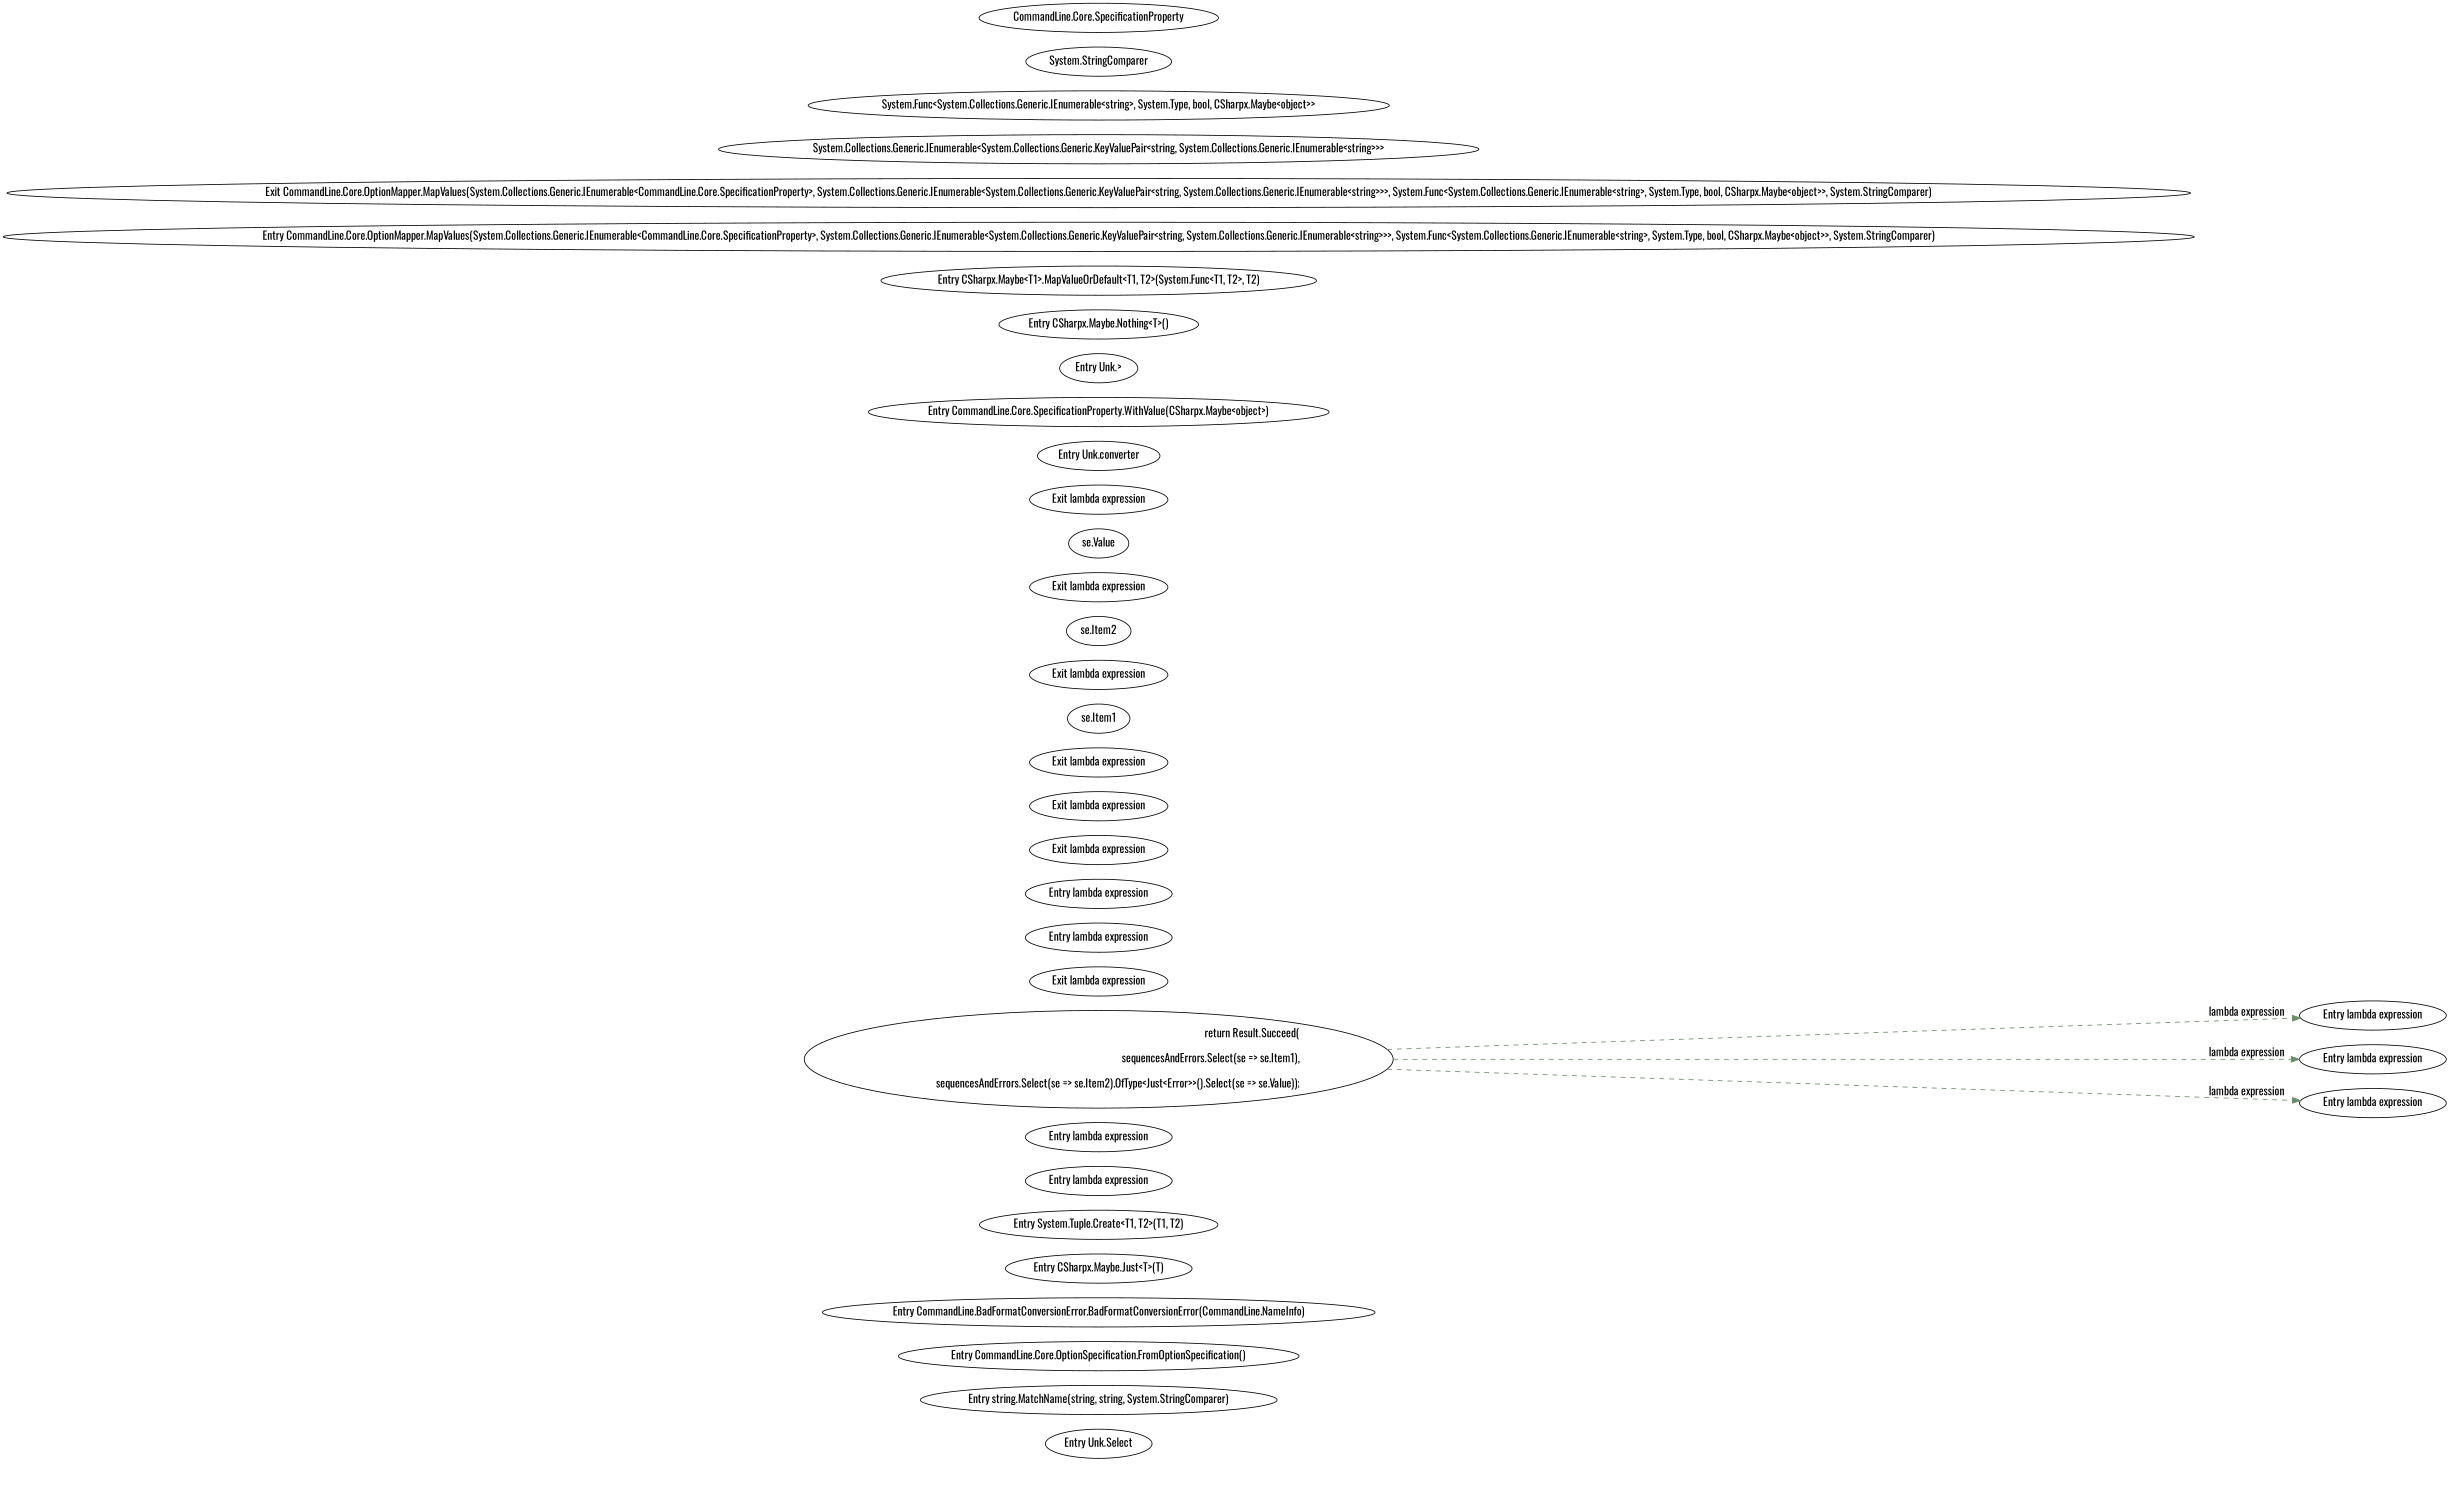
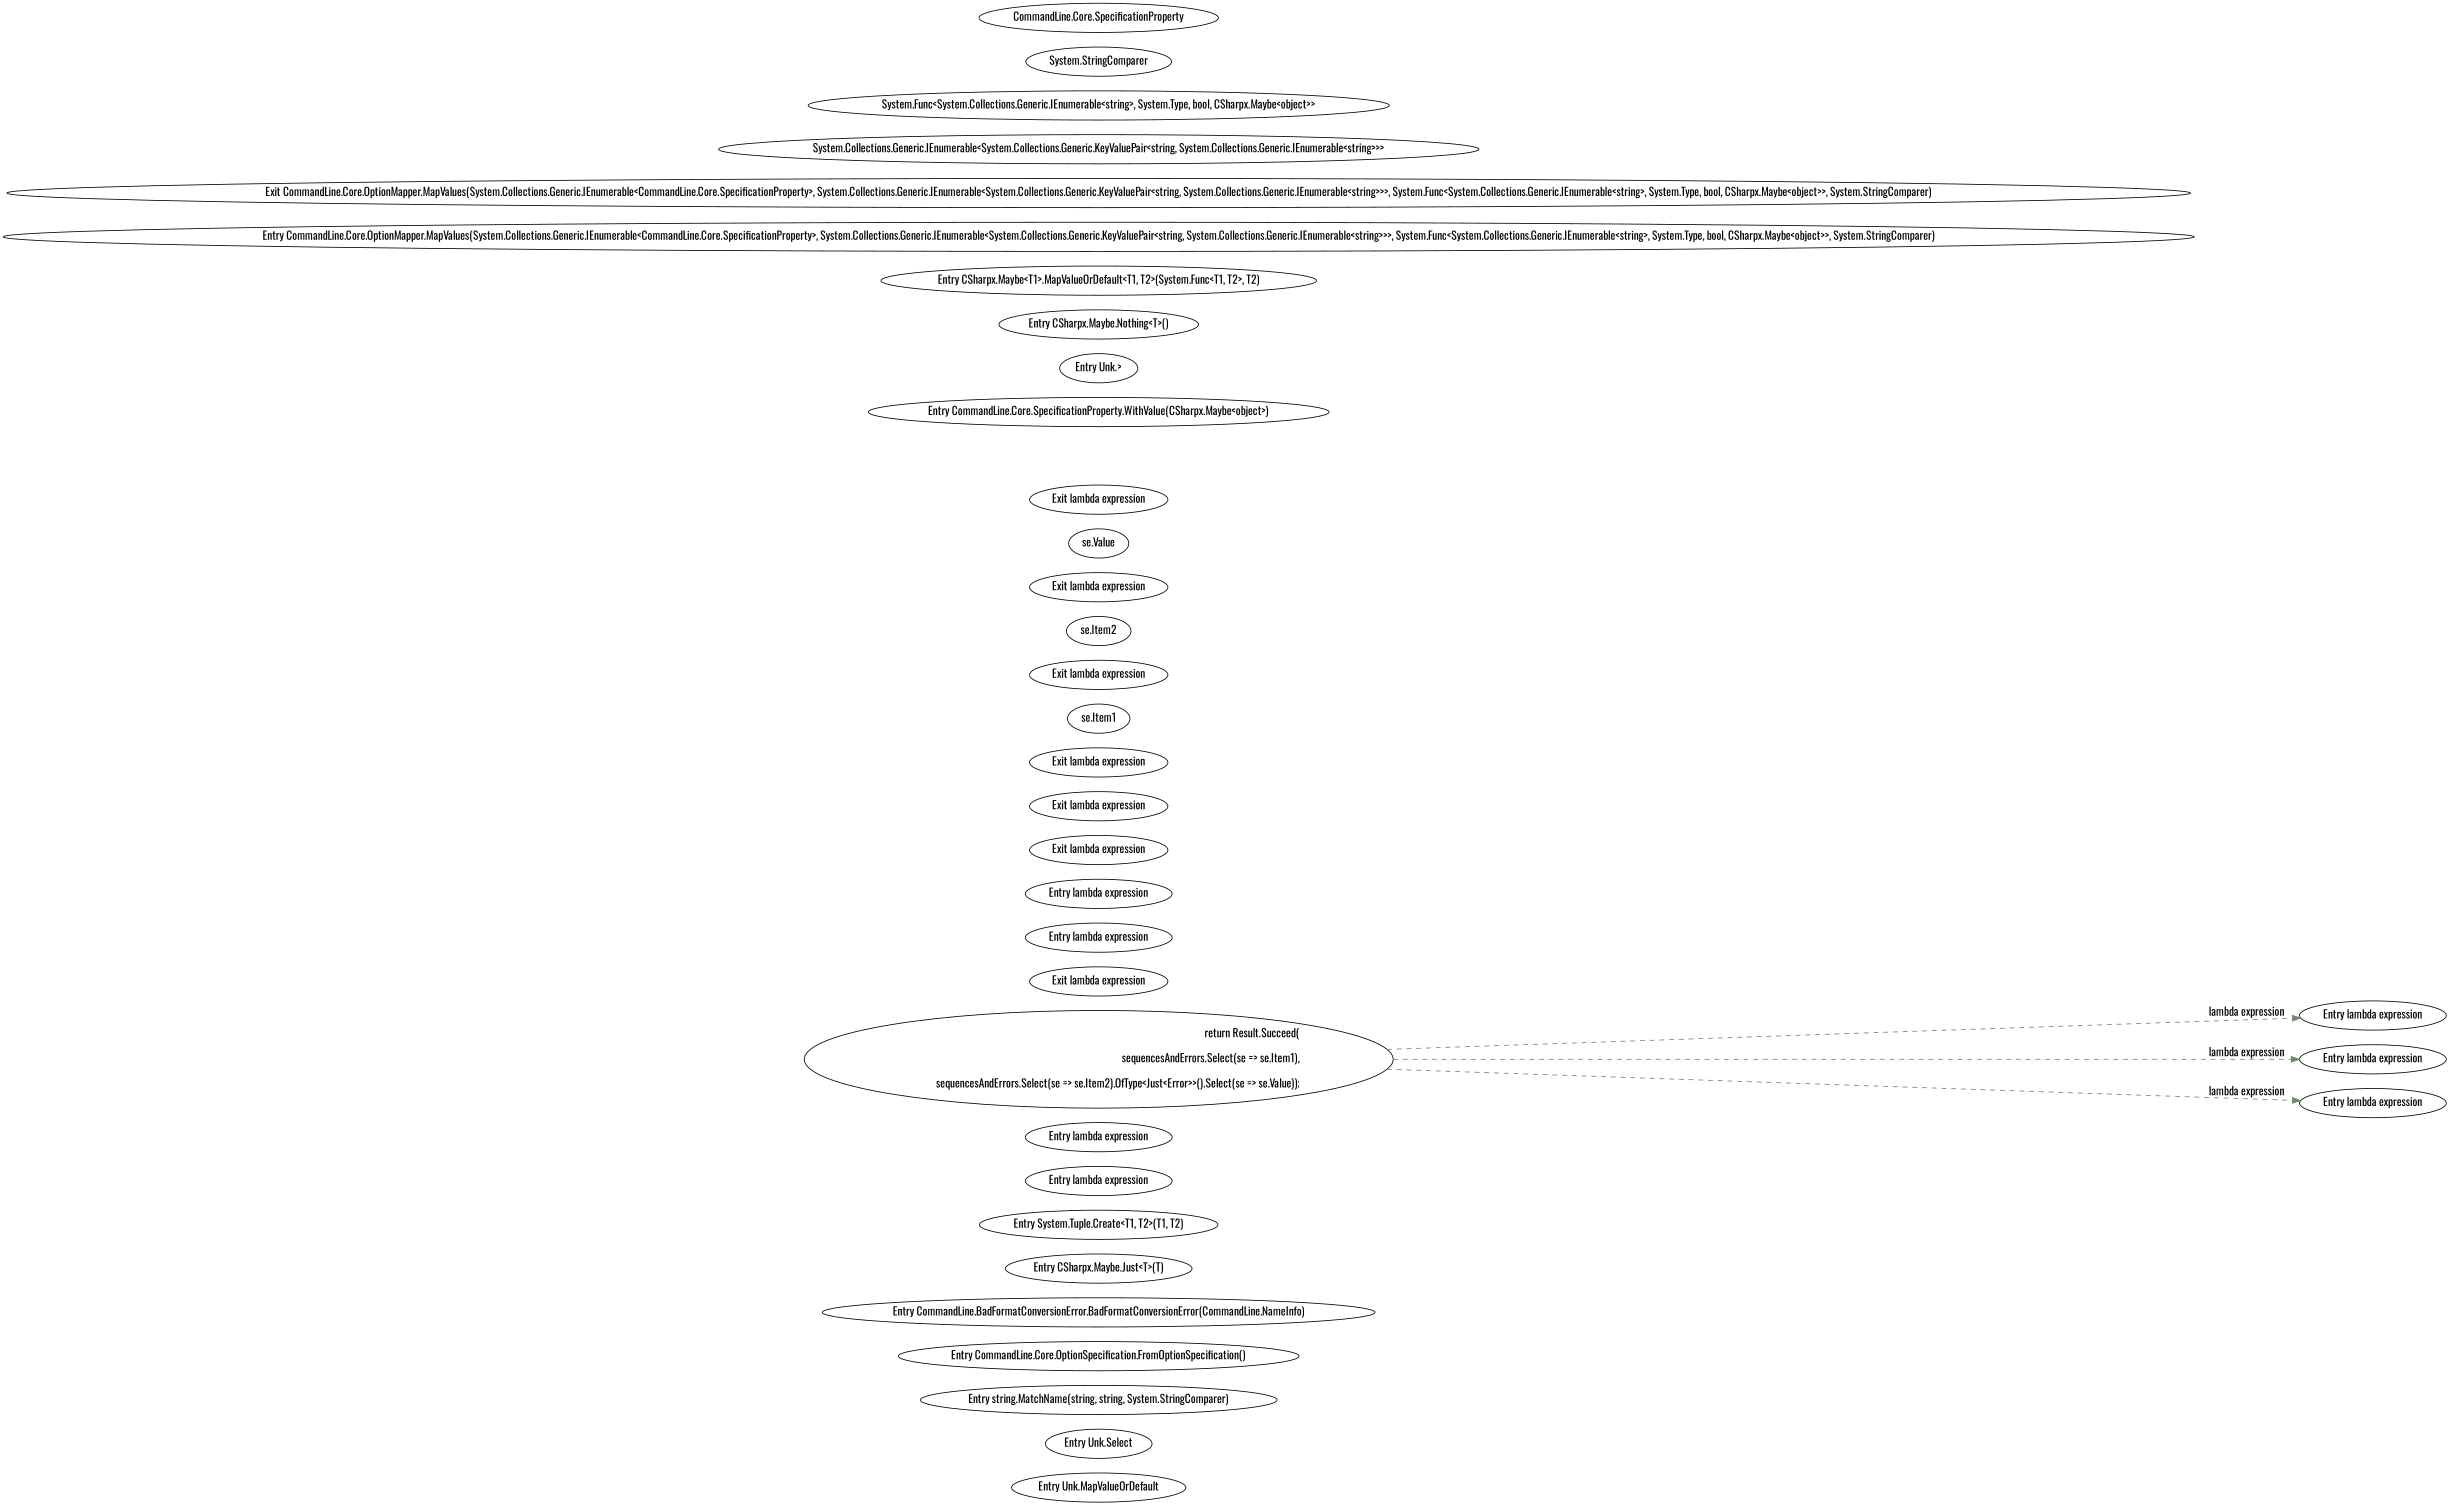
  digraph {
    fontname=Oswald
    rankdir=LR
    node [cluster="lambda expression" file="OptionMapper.cs" fontname=Oswald]
    edge [color=darkseagreen4 fontname=Oswald style=dashed]
+   n1 [cluster="Unk.MapValueOrDefault" label="Entry Unk.MapValueOrDefault"]
    n2 [cluster="Unk.Select" label="Entry Unk.Select"]
    n3 [cluster="string.MatchName(string, string, System.StringComparer)" label="Entry string.MatchName(string, string, System.StringComparer)" span="8-8"]
    n4 [cluster="CommandLine.Core.OptionSpecification.FromOptionSpecification()" label="Entry CommandLine.Core.OptionSpecification.FromOptionSpecification()" span="15-15"]
    n5 [cluster="CommandLine.BadFormatConversionError.BadFormatConversionError(CommandLine.NameInfo)" label="Entry CommandLine.BadFormatConversionError.BadFormatConversionError(CommandLine.NameInfo)" span="349-349"]
    n6 [cluster="CSharpx.Maybe.Just<T>(T)" label="Entry CSharpx.Maybe.Just<T>(T)" span="124-124"]
    n7 [cluster="System.Tuple.Create<T1, T2>(T1, T2)" label="Entry System.Tuple.Create<T1, T2>(T1, T2)" span="0-0"]
    n8 [label="Entry lambda expression" span="28-31"]
    n9 [label="Entry lambda expression" span="21-35"]
    n10 [label="Entry lambda expression" span="38-38"]
    n11 [label="Entry lambda expression" span="39-39"]
    n12 [label="Entry lambda expression" span="39-39"]
    n13 [label="Exit lambda expression" span="21-35"]
    n14 [label="Entry lambda expression" span="23-24"]
    n15 [label="Entry lambda expression" span="26-34"]
    n16 [label="Exit lambda expression" span="23-24"]
    n17 [label="Exit lambda expression" span="26-34"]
    n18 [label="Exit lambda expression" span="28-31"]
    n19 [label="se.Item1" span="38-38"]
    n20 [label="Exit lambda expression" span="38-38"]
    n21 [label="se.Item2" span="39-39"]
    n22 [label="Exit lambda expression" span="39-39"]
    n23 [label="se.Value" span="39-39"]
    n24 [label="Exit lambda expression" span="39-39"]
-   n25 [cluster="Unk.converter" label="Entry Unk.converter"]
    n26 [cluster="CommandLine.Core.SpecificationProperty.WithValue(CSharpx.Maybe<object>)" label="Entry CommandLine.Core.SpecificationProperty.WithValue(CSharpx.Maybe<object>)" span="18-18"]
    n27 [cluster="Unk.>" label="Entry Unk.>"]
    n28 [cluster="CSharpx.Maybe.Nothing<T>()" label="Entry CSharpx.Maybe.Nothing<T>()" span="116-116"]
    n29 [cluster="CSharpx.Maybe<T1>.MapValueOrDefault<T1, T2>(System.Func<T1, T2>, T2)" label="Entry CSharpx.Maybe<T1>.MapValueOrDefault<T1, T2>(System.Func<T1, T2>, T2)" span="377-377"]
    n30 [cluster="CommandLine.Core.OptionMapper.MapValues(System.Collections.Generic.IEnumerable<CommandLine.Core.SpecificationProperty>, System.Collections.Generic.IEnumerable<System.Collections.Generic.KeyValuePair<string, System.Collections.Generic.IEnumerable<string>>>, System.Func<System.Collections.Generic.IEnumerable<string>, System.Type, bool, CSharpx.Maybe<object>>, System.StringComparer)" label="Entry CommandLine.Core.OptionMapper.MapValues(System.Collections.Generic.IEnumerable<CommandLine.Core.SpecificationProperty>, System.Collections.Generic.IEnumerable<System.Collections.Generic.KeyValuePair<string, System.Collections.Generic.IEnumerable<string>>>, System.Func<System.Collections.Generic.IEnumerable<string>, System.Type, bool, CSharpx.Maybe<object>>, System.StringComparer)" span="14-14"]
    n31 [cluster="CommandLine.Core.OptionMapper.MapValues(System.Collections.Generic.IEnumerable<CommandLine.Core.SpecificationProperty>, System.Collections.Generic.IEnumerable<System.Collections.Generic.KeyValuePair<string, System.Collections.Generic.IEnumerable<string>>>, System.Func<System.Collections.Generic.IEnumerable<string>, System.Type, bool, CSharpx.Maybe<object>>, System.StringComparer)" label="return Result.Succeed(\r\n                sequencesAndErrors.Select(se => se.Item1),\r\n                sequencesAndErrors.Select(se => se.Item2).OfType<Just<Error>>().Select(se => se.Value));" span="37-39"]
    n32 [cluster="CommandLine.Core.OptionMapper.MapValues(System.Collections.Generic.IEnumerable<CommandLine.Core.SpecificationProperty>, System.Collections.Generic.IEnumerable<System.Collections.Generic.KeyValuePair<string, System.Collections.Generic.IEnumerable<string>>>, System.Func<System.Collections.Generic.IEnumerable<string>, System.Type, bool, CSharpx.Maybe<object>>, System.StringComparer)" label="Exit CommandLine.Core.OptionMapper.MapValues(System.Collections.Generic.IEnumerable<CommandLine.Core.SpecificationProperty>, System.Collections.Generic.IEnumerable<System.Collections.Generic.KeyValuePair<string, System.Collections.Generic.IEnumerable<string>>>, System.Func<System.Collections.Generic.IEnumerable<string>, System.Type, bool, CSharpx.Maybe<object>>, System.StringComparer)" span="14-14"]
    n33 [label="System.Collections.Generic.IEnumerable<System.Collections.Generic.KeyValuePair<string, System.Collections.Generic.IEnumerable<string>>>" cluster=""]
    n34 [label="System.Func<System.Collections.Generic.IEnumerable<string>, System.Type, bool, CSharpx.Maybe<object>>" cluster=""]
    n35 [label="System.StringComparer" cluster=""]
    n36 [label="CommandLine.Core.SpecificationProperty" cluster=""]
    n31 -> n10 [label="lambda expression"]
    n31 -> n11 [label="lambda expression"]
    n31 -> n12 [label="lambda expression"]
  }
